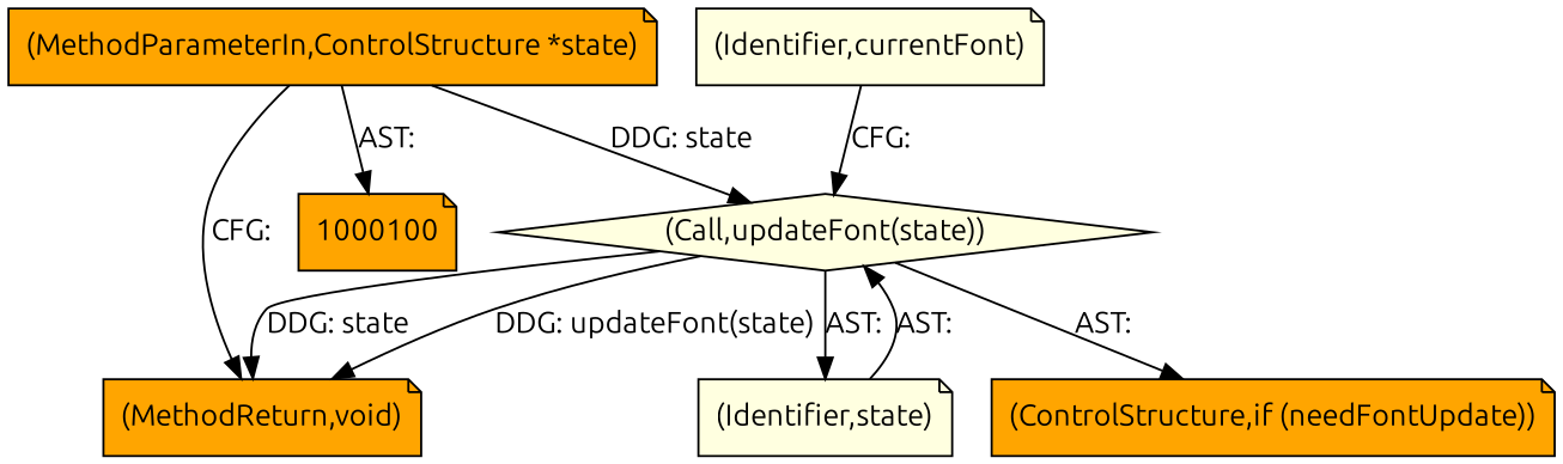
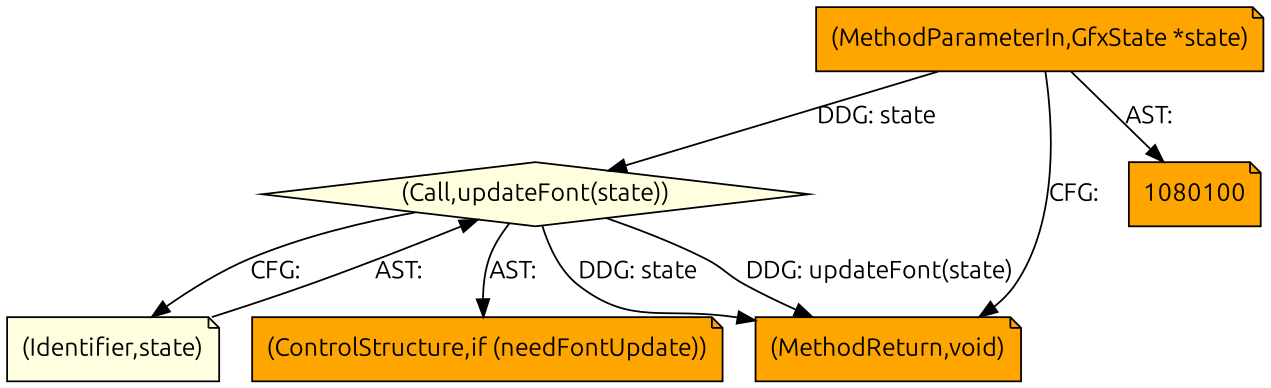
  digraph {
    fontname=Ubuntu
    node [fillcolor=orange fontname=Ubuntu shape=note style=filled]
    edge [fontname=Ubuntu]
    n1 [fillcolor=lightyellow label="(Call,updateFont(state))" shape=diamond]
    n2 [label="(MethodReturn,void)"]
    n3 [fillcolor=lightyellow label="(Identifier,state)"]
    n4 [label="(ControlStructure,if (needFontUpdate))"]
-   n5 [label="(MethodParameterIn,ControlStructure *state)"]
-   1000100
-   n7 [fillcolor=lightyellow label="(Identifier,currentFont)"]
+   n5 [label="(MethodParameterIn,GfxState *state)"]
+   1000100 [label=1080100]
    n1 -> n2 [label="DDG: updateFont(state)"]
    n1 -> n2 [label="DDG: state"]
-   n1 -> n3 [label="AST: "]
+   n1 -> n3 [label="CFG: "]
    n1 -> n4 [label="AST: "]
    n3 -> n1 [label="AST: "]
    n5 -> n1 [label="DDG: state"]
    n5 -> n2 [label="CFG: "]
    n5 -> 1000100 [label="AST: "]
-   n7 -> n1 [label="CFG: "]
  }
